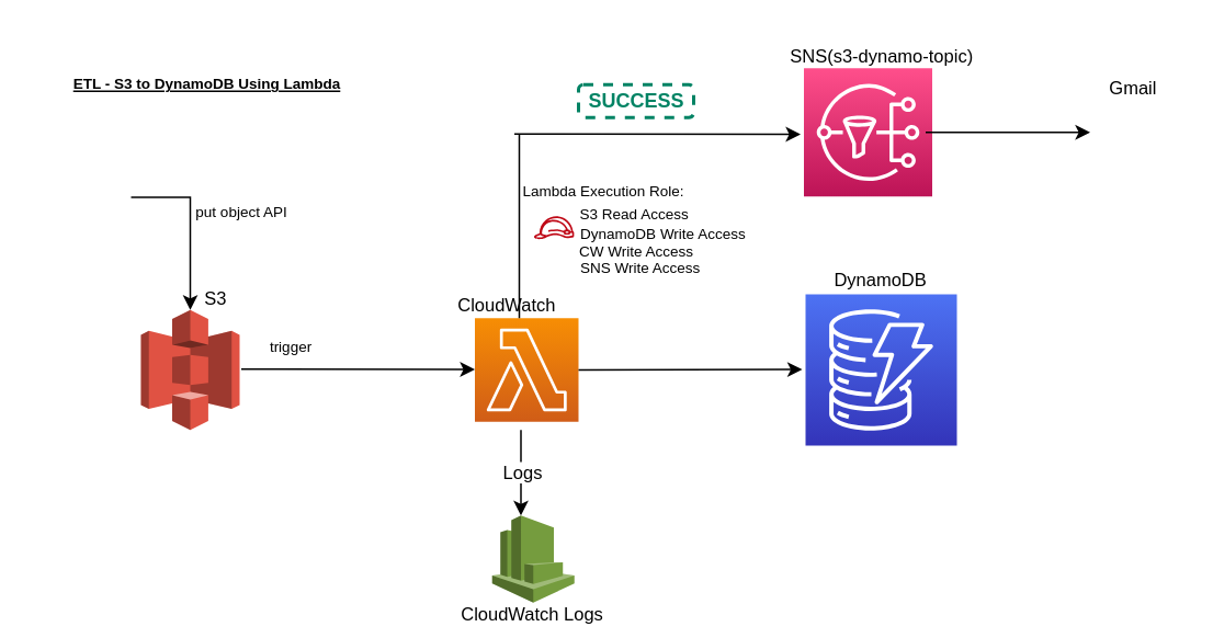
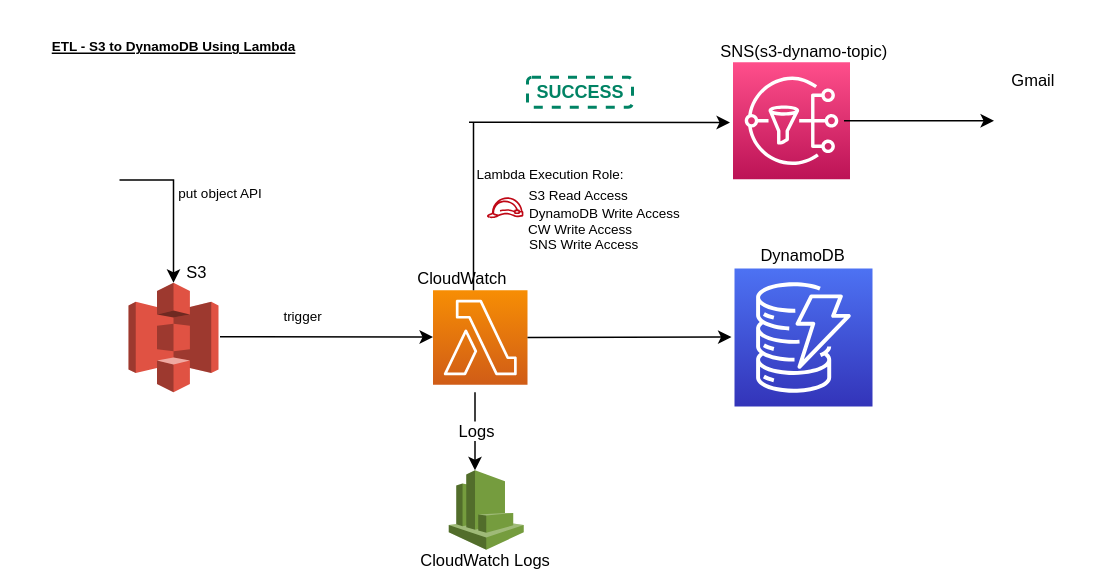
  <mxCell id="0" />
  <mxCell id="1" parent="0" />
  <mxCell id="2" value="" style="outlineConnect=0;dashed=0;verticalLabelPosition=bottom;verticalAlign=top;align=center;html=1;shape=mxgraph.aws3.s3;fillColor=#E05243;gradientColor=none;" vertex="1" parent="1"><mxGeometry x="85" y="188" width="60" height="73" as="geometry" /></mxCell>
  <mxCell id="3" value="" style="sketch=0;points=[[0,0,0],[0.25,0,0],[0.5,0,0],[0.75,0,0],[1,0,0],[0,1,0],[0.25,1,0],[0.5,1,0],[0.75,1,0],[1,1,0],[0,0.25,0],[0,0.5,0],[0,0.75,0],[1,0.25,0],[1,0.5,0],[1,0.75,0]];outlineConnect=0;fontColor=#232F3E;gradientColor=#F78E04;gradientDirection=north;fillColor=#D05C17;strokeColor=#ffffff;dashed=0;verticalLabelPosition=bottom;verticalAlign=top;align=center;html=1;fontSize=12;fontStyle=0;aspect=fixed;shape=mxgraph.aws4.resourceIcon;resIcon=mxgraph.aws4.lambda;" vertex="1" parent="1"><mxGeometry x="288" y="193" width="63" height="63" as="geometry" /></mxCell>
  <mxCell id="4" value="" style="sketch=0;points=[[0,0,0],[0.25,0,0],[0.5,0,0],[0.75,0,0],[1,0,0],[0,1,0],[0.25,1,0],[0.5,1,0],[0.75,1,0],[1,1,0],[0,0.25,0],[0,0.5,0],[0,0.75,0],[1,0.25,0],[1,0.5,0],[1,0.75,0]];outlineConnect=0;fontColor=#232F3E;gradientColor=#4D72F3;gradientDirection=north;fillColor=#3334B9;strokeColor=#ffffff;dashed=0;verticalLabelPosition=bottom;verticalAlign=top;align=center;html=1;fontSize=12;fontStyle=0;aspect=fixed;shape=mxgraph.aws4.resourceIcon;resIcon=mxgraph.aws4.dynamodb;" vertex="1" parent="1"><mxGeometry x="489" y="178.5" width="92" height="92" as="geometry" /></mxCell>
  <mxCell id="5" value="" style="outlineConnect=0;dashed=0;verticalLabelPosition=bottom;verticalAlign=top;align=center;html=1;shape=mxgraph.aws3.cloudwatch;fillColor=#759C3E;gradientColor=none;" vertex="1" parent="1"><mxGeometry x="298.5" y="313" width="50" height="53" as="geometry" /></mxCell>
  <mxCell id="6" value="" style="endArrow=classic;html=1;rounded=0;" edge="1" parent="1"><mxGeometry relative="1" as="geometry"><mxPoint x="146" y="224" as="sourcePoint" /><mxPoint x="288" y="224.21" as="targetPoint" /></mxGeometry></mxCell>
  <mxCell id="7" value="S3" style="edgeLabel;resizable=0;html=1;align=left;verticalAlign=bottom;" connectable="0" vertex="1" parent="6"><mxGeometry x="-1" relative="1" as="geometry"><mxPoint x="-24" y="-35" as="offset" /></mxGeometry></mxCell>
  <mxCell id="8" value="" style="endArrow=classic;html=1;rounded=0;" edge="1" parent="1"><mxGeometry relative="1" as="geometry"><mxPoint x="351" y="224.42" as="sourcePoint" /><mxPoint x="487" y="224.21" as="targetPoint" /></mxGeometry></mxCell>
  <mxCell id="9" value="CloudWatch Logs" style="edgeLabel;resizable=0;html=1;align=left;verticalAlign=bottom;" connectable="0" vertex="1" parent="8"><mxGeometry x="-1" relative="1" as="geometry"><mxPoint x="-73" y="157" as="offset" /></mxGeometry></mxCell>
  <mxCell id="10" value="DynamoDB" style="edgeLabel;resizable=0;html=1;align=right;verticalAlign=bottom;" connectable="0" vertex="1" parent="8"><mxGeometry x="1" relative="1" as="geometry"><mxPoint x="76" y="-46" as="offset" /></mxGeometry></mxCell>
  <mxCell id="11" value="" style="sketch=0;outlineConnect=0;fontColor=#232F3E;gradientColor=none;fillColor=#BF0816;strokeColor=none;dashed=0;verticalLabelPosition=bottom;verticalAlign=top;align=center;html=1;fontSize=12;fontStyle=0;aspect=fixed;pointerEvents=1;shape=mxgraph.aws4.role;" vertex="1" parent="1"><mxGeometry x="323.68" y="131" width="24.82" height="14" as="geometry" /></mxCell>
  <mxCell id="12" value="" style="endArrow=classic;html=1;rounded=0;entryX=0.35;entryY=0;entryDx=0;entryDy=0;entryPerimeter=0;exitX=0.381;exitY=1.079;exitDx=0;exitDy=0;exitPerimeter=0;" edge="1" parent="1" target="5"><mxGeometry relative="1" as="geometry"><mxPoint x="316.003" y="260.977" as="sourcePoint" /><mxPoint x="416" y="281" as="targetPoint" /></mxGeometry></mxCell>
  <mxCell id="13" value="Logs" style="edgeLabel;resizable=0;html=1;align=center;verticalAlign=middle;" connectable="0" vertex="1" parent="12"><mxGeometry relative="1" as="geometry" /></mxCell>
  <mxCell id="14" value="CloudWatch" style="edgeLabel;resizable=0;html=1;align=left;verticalAlign=bottom;" connectable="0" vertex="1" parent="1"><mxGeometry x="275.59" y="193" as="geometry" /></mxCell>
  <mxCell id="15" value="" style="sketch=0;points=[[0,0,0],[0.25,0,0],[0.5,0,0],[0.75,0,0],[1,0,0],[0,1,0],[0.25,1,0],[0.5,1,0],[0.75,1,0],[1,1,0],[0,0.25,0],[0,0.5,0],[0,0.75,0],[1,0.25,0],[1,0.5,0],[1,0.75,0]];outlineConnect=0;fontColor=#232F3E;gradientColor=#FF4F8B;gradientDirection=north;fillColor=#BC1356;strokeColor=#ffffff;dashed=0;verticalLabelPosition=bottom;verticalAlign=top;align=center;html=1;fontSize=12;fontStyle=0;aspect=fixed;shape=mxgraph.aws4.resourceIcon;resIcon=mxgraph.aws4.sns;" vertex="1" parent="1"><mxGeometry x="488" y="41" width="78" height="78" as="geometry" /></mxCell>
  <mxCell id="16" value="" style="endArrow=classic;html=1;rounded=0;" edge="1" parent="1"><mxGeometry relative="1" as="geometry"><mxPoint x="312" y="81" as="sourcePoint" /><mxPoint x="486" y="81.18" as="targetPoint" /></mxGeometry></mxCell>
  <mxCell id="17" value="" style="endArrow=none;html=1;rounded=0;" edge="1" parent="1"><mxGeometry width="50" height="50" relative="1" as="geometry"><mxPoint x="315" y="193" as="sourcePoint" /><mxPoint x="315" y="81" as="targetPoint" /></mxGeometry></mxCell>
  <mxCell id="18" value="&lt;span style=&quot;font-size: 11px;&quot;&gt;SNS(&lt;/span&gt;&lt;span style=&quot;font-size: 11px;&quot;&gt;s3-dynamo-topic)&lt;/span&gt;" style="text;whiteSpace=wrap;html=1;" vertex="1" parent="1"><mxGeometry x="478" y="20" width="120" height="40" as="geometry" /></mxCell>
  <mxCell id="19" value="SUCCESS" style="dashed=1;html=1;rounded=1;strokeColor=#008364;fontSize=12;align=center;fontStyle=1;strokeWidth=2;fontColor=#008364;" vertex="1" parent="1"><mxGeometry x="351" y="51" width="70" height="20" as="geometry" /></mxCell>
  <mxCell id="20" value="" style="shape=image;html=1;verticalAlign=top;verticalLabelPosition=bottom;labelBackgroundColor=#ffffff;imageAspect=0;aspect=fixed;image=https://cdn2.iconfinder.com/data/icons/social-media-2189/48/21-Gmail-128.png" vertex="1" parent="1"><mxGeometry x="662" y="53.5" width="53" height="53" as="geometry" /></mxCell>
  <mxCell id="21" value="" style="endArrow=classic;html=1;rounded=0;entryX=0;entryY=0.5;entryDx=0;entryDy=0;" edge="1" parent="1" target="20"><mxGeometry width="50" height="50" relative="1" as="geometry"><mxPoint x="562" y="80" as="sourcePoint" /><mxPoint x="616" y="36" as="targetPoint" /></mxGeometry></mxCell>
  <mxCell id="22" value="Gmail&amp;nbsp; &amp;nbsp;&amp;nbsp;" style="edgeLabel;resizable=0;html=1;align=right;verticalAlign=bottom;" connectable="0" vertex="1" parent="1"><mxGeometry x="715" y="61" as="geometry" /></mxCell>
  <mxCell id="23" value="&lt;font style=&quot;font-size: 9px;&quot;&gt;Lambda Execution Role:&lt;br&gt;&lt;span style=&quot;background-color: initial;&quot;&gt;&amp;nbsp; &amp;nbsp; &amp;nbsp; &amp;nbsp; &amp;nbsp; &amp;nbsp; &amp;nbsp; &amp;nbsp;S3 Read Access&lt;/span&gt;&lt;br&gt;&lt;/font&gt;&lt;blockquote style=&quot;margin: 0 0 0 40px; border: none; padding: 0px;&quot;&gt;&lt;font style=&quot;font-size: 9px;&quot;&gt;&lt;div style=&quot;&quot;&gt;&lt;span style=&quot;background-color: initial;&quot;&gt;&amp;nbsp; &amp;nbsp; &amp;nbsp; &amp;nbsp; &amp;nbsp; &amp;nbsp; &amp;nbsp;DynamoDB Write Access&lt;/span&gt;&lt;/div&gt;&lt;div style=&quot;&quot;&gt;&lt;span style=&quot;background-color: initial;&quot;&gt;CW Write Access&lt;/span&gt;&lt;br&gt;&lt;/div&gt;&lt;/font&gt;&lt;font style=&quot;font-size: 9px;&quot;&gt;&lt;div style=&quot;&quot;&gt;&lt;span style=&quot;background-color: initial;&quot;&gt;&amp;nbsp; SNS Write Access&lt;/span&gt;&lt;/div&gt;&lt;/font&gt;&lt;/blockquote&gt;" style="text;html=1;align=center;verticalAlign=middle;resizable=0;points=[];autosize=1;strokeColor=none;fillColor=none;" vertex="1" parent="1"><mxGeometry x="266" y="103" width="200" height="70" as="geometry" /></mxCell>
- <mxCell id="24" value="trigger" style="text;html=1;align=center;verticalAlign=middle;resizable=0;points=[];autosize=1;strokeColor=none;fillColor=none;fontSize=9;" vertex="1" parent="1"><mxGeometry x="151" y="201" width="50" height="20" as="geometry" /></mxCell>
+ <mxCell id="24" value="trigger" style="text;html=1;align=center;verticalAlign=middle;resizable=0;points=[];autosize=1;strokeColor=none;fillColor=none;fontSize=9;" vertex="1" parent="1"><mxGeometry x="176" y="201" width="50" height="20" as="geometry" /></mxCell>
  <mxCell id="25" style="edgeStyle=orthogonalEdgeStyle;rounded=0;orthogonalLoop=1;jettySize=auto;html=1;exitX=1;exitY=0.5;exitDx=0;exitDy=0;fontSize=9;entryX=0.5;entryY=0;entryDx=0;entryDy=0;entryPerimeter=0;" edge="1" parent="1" source="26" target="2"><mxGeometry relative="1" as="geometry"><mxPoint x="116" y="181" as="targetPoint" /></mxGeometry></mxCell>
  <mxCell id="26" value="" style="shape=image;html=1;verticalAlign=top;verticalLabelPosition=bottom;labelBackgroundColor=#ffffff;imageAspect=0;aspect=fixed;image=https://cdn3.iconfinder.com/data/icons/cad-database-presentation-spreadsheet-vector-fil-2/512/19-128.png;fontSize=9;" vertex="1" parent="1"><mxGeometry x="46" y="103" width="33" height="33" as="geometry" /></mxCell>
  <mxCell id="27" value="put object API" style="text;html=1;align=center;verticalAlign=middle;resizable=0;points=[];autosize=1;strokeColor=none;fillColor=none;fontSize=9;" vertex="1" parent="1"><mxGeometry x="106" y="119" width="80" height="20" as="geometry" /></mxCell>
- <mxCell id="28" value="&lt;b&gt;&lt;u&gt;ETL - S3 to DynamoDB Using Lambda&lt;/u&gt;&lt;/b&gt;" style="text;html=1;align=center;verticalAlign=middle;resizable=0;points=[];autosize=1;strokeColor=none;fillColor=none;fontSize=9;" vertex="1" parent="1"><mxGeometry x="30" y="41" width="190" height="20" as="geometry" /></mxCell>
+ <mxCell id="28" value="&lt;b&gt;&lt;u&gt;ETL - S3 to DynamoDB Using Lambda&lt;/u&gt;&lt;/b&gt;" style="text;html=1;align=center;verticalAlign=middle;resizable=0;points=[];autosize=1;strokeColor=none;fillColor=none;fontSize=9;" vertex="1" parent="1"><mxGeometry x="20" y="21" width="190" height="20" as="geometry" /></mxCell>
